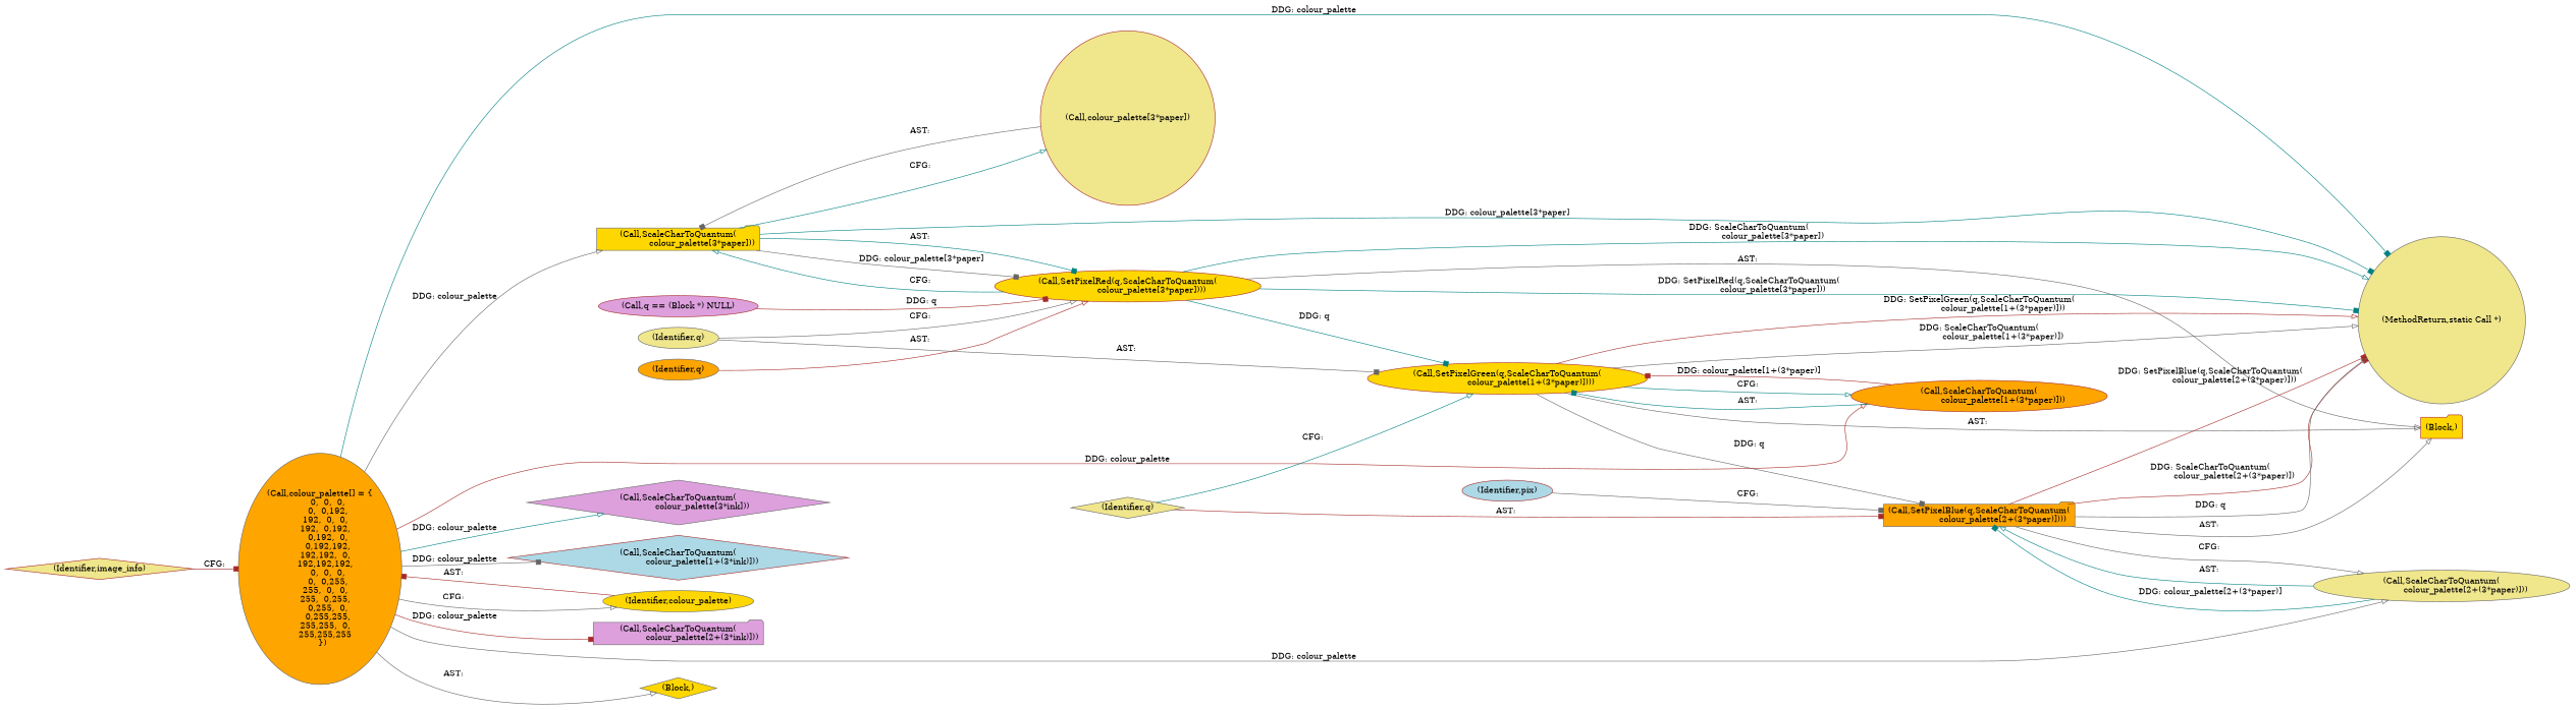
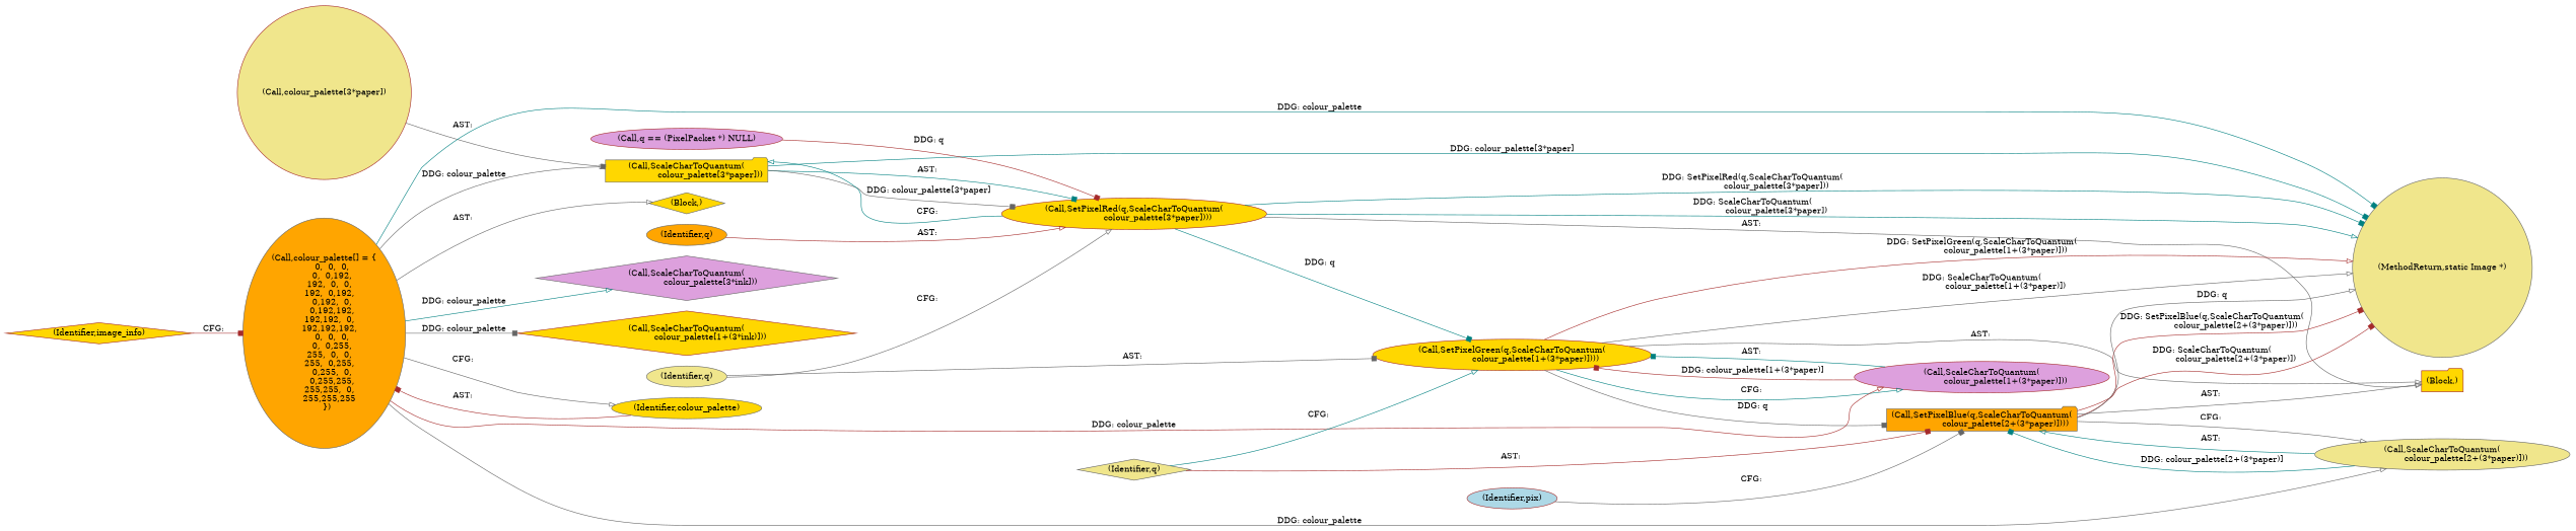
  digraph {
    rankdir=LR
    node [color=gray40 fillcolor=gold shape=ellipse style=filled]
    edge [arrowhead=box color=gray40]
    n1 [label="(Call,ScaleCharToQuantum(\n                  colour_palette[3*paper]))" shape=folder]
    n2 [color=brown label="(Call,SetPixelRed(q,ScaleCharToQuantum(\n                  colour_palette[3*paper])))"]
    n3 [color=brown fillcolor=khaki label="(Call,colour_palette[3*paper])" shape=circle]
-   n4 [fillcolor=khaki label="(MethodReturn,static Call *)" shape=circle]
+   n4 [fillcolor=khaki label="(MethodReturn,static Image *)" shape=circle]
    n5 [color=brown label="(Call,SetPixelGreen(q,ScaleCharToQuantum(\n                  colour_palette[1+(3*paper)])))"]
    n6 [color=brown label="(Block,)" shape=folder]
    n7 [fillcolor=orange label="(Call,colour_palette[] = {\n      0,  0,  0,\n      0,  0,192,\n    192,  0,  0,\n    192,  0,192,\n      0,192,  0,\n      0,192,192,\n    192,192,  0,\n    192,192,192,\n      0,  0,  0,\n      0,  0,255,\n    255,  0,  0,\n    255,  0,255,\n      0,255,  0,\n      0,255,255,\n    255,255,  0,\n    255,255,255\n  })"]
    n8 [fillcolor=plum label="(Call,ScaleCharToQuantum(\n                  colour_palette[3*ink]))" shape=diamond]
-   n9 [color=brown fillcolor=lightblue label="(Call,ScaleCharToQuantum(\n                  colour_palette[1+(3*ink)]))" shape=diamond]
+   n9 [color=brown label="(Call,ScaleCharToQuantum(\n                  colour_palette[1+(3*ink)]))" shape=diamond]
    n10 [label="(Identifier,colour_palette)"]
-   n11 [fillcolor=plum label="(Call,ScaleCharToQuantum(\n                  colour_palette[2+(3*ink)]))" shape=folder]
-   n12 [color=brown fillcolor=orange label="(Call,ScaleCharToQuantum(\n                  colour_palette[1+(3*paper)]))"]
+   n12 [color=brown fillcolor=plum label="(Call,ScaleCharToQuantum(\n                  colour_palette[1+(3*paper)]))"]
    n13 [fillcolor=khaki label="(Call,ScaleCharToQuantum(\n                  colour_palette[2+(3*paper)]))"]
    n14 [label="(Block,)" shape=diamond]
    n15 [fillcolor=orange label="(Call,SetPixelBlue(q,ScaleCharToQuantum(\n                  colour_palette[2+(3*paper)])))" shape=folder]
    n16 [color=brown fillcolor=lightblue label="(Identifier,pix)"]
-   n17 [color=brown fillcolor=khaki label="(Identifier,image_info)" shape=diamond]
-   n18 [color=brown fillcolor=plum label="(Call,q == (Block *) NULL)"]
+   n17 [color=brown label="(Identifier,image_info)" shape=diamond]
+   n18 [color=brown fillcolor=plum label="(Call,q == (PixelPacket *) NULL)"]
    n19 [fillcolor=orange label="(Identifier,q)"]
    n20 [fillcolor=khaki label="(Identifier,q)"]
    n21 [fillcolor=khaki label="(Identifier,q)" shape=diamond]
    n1 -> n2 [color=teal label="AST: "]
    n1 -> n2 [label="DDG: colour_palette[3*paper]"]
-   n1 -> n3 [arrowhead=onormal color=teal label="CFG: "]
    n1 -> n4 [color=teal label="DDG: colour_palette[3*paper]"]
    n2 -> n1 [arrowhead=onormal color=teal label="CFG: "]
    n2 -> n4 [color=teal label="DDG: SetPixelRed(q,ScaleCharToQuantum(\n                  colour_palette[3*paper]))"]
    n2 -> n4 [arrowhead=onormal color=teal label="DDG: ScaleCharToQuantum(\n                  colour_palette[3*paper])"]
    n2 -> n5 [color=teal label="DDG: q"]
    n2 -> n6 [arrowhead=onormal label="AST: "]
    n3 -> n1 [label="AST: "]
    n5 -> n4 [arrowhead=onormal color=brown label="DDG: SetPixelGreen(q,ScaleCharToQuantum(\n                  colour_palette[1+(3*paper)]))"]
    n5 -> n4 [arrowhead=onormal label="DDG: ScaleCharToQuantum(\n                  colour_palette[1+(3*paper)])"]
    n5 -> n6 [arrowhead=onormal label="AST: "]
    n5 -> n12 [arrowhead=onormal color=teal label="CFG: "]
    n5 -> n15 [label="DDG: q"]
    n7 -> n1 [arrowhead=onormal label="DDG: colour_palette"]
    n7 -> n4 [color=teal label="DDG: colour_palette"]
    n7 -> n8 [arrowhead=onormal color=teal label="DDG: colour_palette"]
    n7 -> n9 [label="DDG: colour_palette"]
    n7 -> n10 [arrowhead=onormal label="CFG: "]
-   n7 -> n11 [color=brown label="DDG: colour_palette"]
    n7 -> n12 [arrowhead=onormal color=brown label="DDG: colour_palette"]
    n7 -> n13 [arrowhead=onormal label="DDG: colour_palette"]
    n7 -> n14 [arrowhead=onormal label="AST: "]
    n10 -> n7 [color=brown label="AST: "]
    n12 -> n5 [color=teal label="AST: "]
    n12 -> n5 [color=brown label="DDG: colour_palette[1+(3*paper)]"]
    n13 -> n15 [arrowhead=onormal color=teal label="AST: "]
    n13 -> n15 [color=teal label="DDG: colour_palette[2+(3*paper)]"]
    n15 -> n4 [color=brown label="DDG: SetPixelBlue(q,ScaleCharToQuantum(\n                  colour_palette[2+(3*paper)]))"]
    n15 -> n4 [color=brown label="DDG: ScaleCharToQuantum(\n                  colour_palette[2+(3*paper)])"]
    n15 -> n4 [arrowhead=onormal label="DDG: q"]
    n15 -> n6 [arrowhead=onormal label="AST: "]
    n15 -> n13 [arrowhead=onormal label="CFG: "]
    n16 -> n15 [label="CFG: "]
    n17 -> n7 [color=brown label="CFG: "]
    n18 -> n2 [color=brown label="DDG: q"]
    n19 -> n2 [arrowhead=onormal color=brown label="AST: "]
    n20 -> n2 [arrowhead=onormal label="CFG: "]
    n20 -> n5 [label="AST: "]
    n21 -> n5 [arrowhead=onormal color=teal label="CFG: "]
    n21 -> n15 [color=brown label="AST: "]
  }
